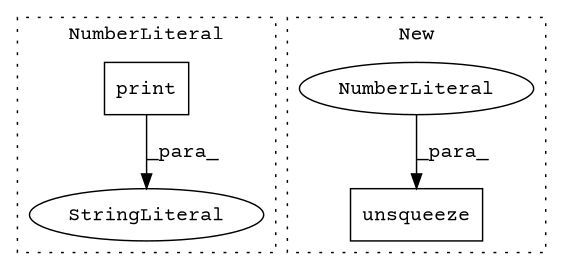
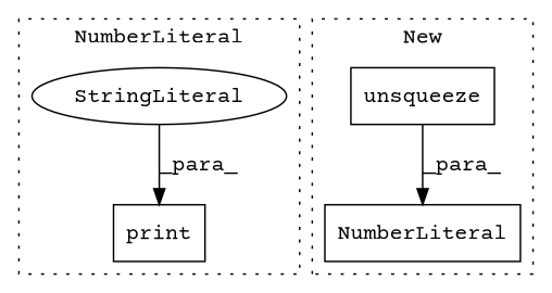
  digraph {
    fontname="Courier Prime"
    node [a=32 fontname="Courier Prime" shape=box]
    edge [fontname="Courier Prime"]
    n1 [l="6,1" label=print s="402,455"]
    n2 [a=45 l=22 label=StringLiteral s=408 shape=ellipse]
    n3 [l="10,1" label=unsqueeze s="556,567"]
-   n4 [a=34 l=1 label=NumberLiteral s=566 shape=ellipse]
+   n4 [a=34 l=1 label=NumberLiteral s=566]
    subgraph cluster_1 {
      label=NumberLiteral
      style=dotted
      n1
      n2
    }
    subgraph cluster_2 {
      label=New
      style=dotted
      n3
      n4
    }
-   n1 -> n2 [label=_para_]
-   n4 -> n3 [label=_para_]
+   n2 -> n1 [label=_para_]
+   n3 -> n4 [label=_para_]
  }
